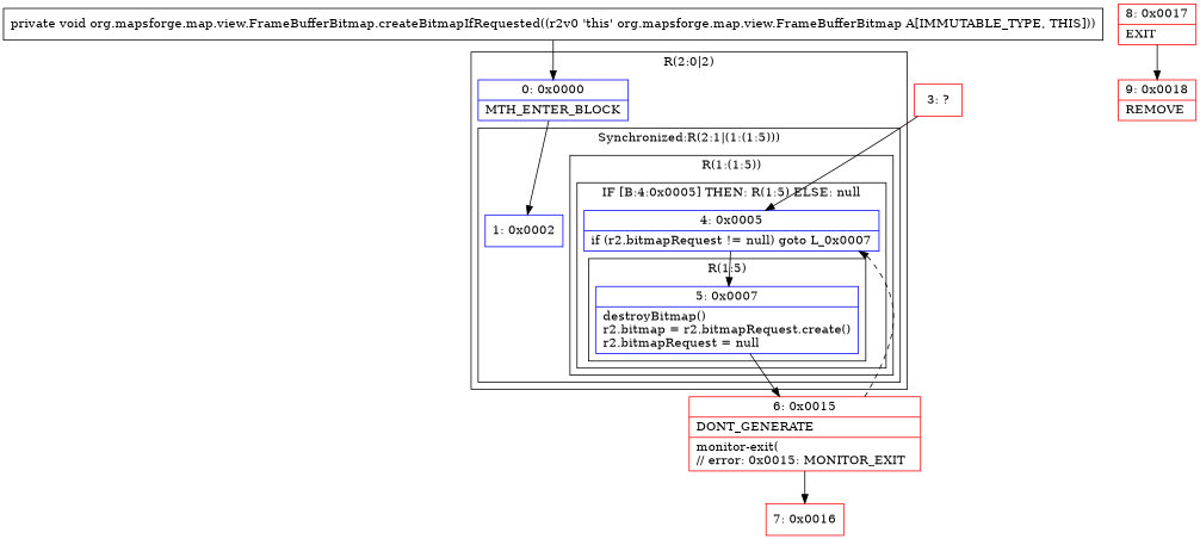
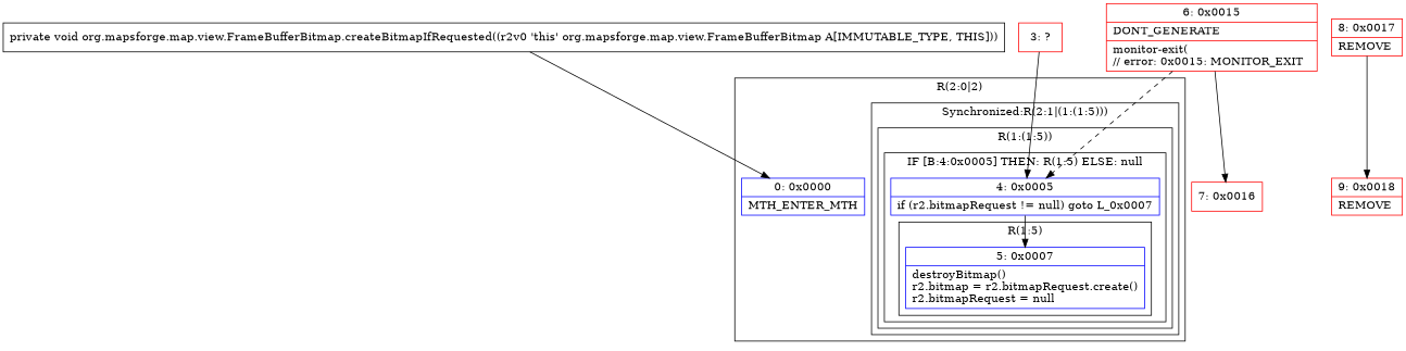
  digraph {
    node [color=red shape=record]
    n1 [color=blue label="{5\:\ 0x0007|destroyBitmap()\lr2.bitmap = r2.bitmapRequest.create()\lr2.bitmapRequest = null\l}"]
    n2 [color=blue label="{4\:\ 0x0005|if (r2.bitmapRequest != null) goto L_0x0007\l}"]
-   n3 [color=blue label="{1\:\ 0x0002}"]
-   n4 [color=blue label="{0\:\ 0x0000|MTH_ENTER_BLOCK\l}"]
+   n4 [color=blue label="{0\:\ 0x0000|MTH_ENTER_MTH\l}"]
    n5 [label="{6\:\ 0x0015|DONT_GENERATE\l|monitor\-exit(\l\/\/ error: 0x0015: MONITOR_EXIT  \l}"]
    n6 [label="{7\:\ 0x0016}"]
    n7 [label="{3\:\ ?}"]
-   n8 [label="{8\:\ 0x0017|EXIT\l}"]
+   n8 [label="{8\:\ 0x0017|REMOVE\l}"]
    n9 [label="{9\:\ 0x0018|REMOVE\l}"]
    n10 [label="{private void org.mapsforge.map.view.FrameBufferBitmap.createBitmapIfRequested((r2v0 'this' org.mapsforge.map.view.FrameBufferBitmap A[IMMUTABLE_TYPE, THIS])) }" color=""]
    subgraph cluster_1 {
      label="R(2:0|2)"
      n4
      subgraph cluster_2 {
        label="Synchronized:R(2:1|(1:(1:5)))"
-       n3
        subgraph cluster_3 {
          label="R(1:(1:5))"
          subgraph cluster_4 {
            label="IF [B:4:0x0005] THEN: R(1:5) ELSE: null"
            n2
            subgraph cluster_5 {
              label="R(1:5)"
              n1
            }
          }
        }
      }
    }
-   n1 -> n5
    n2 -> n1
-   n4 -> n3
    n5 -> n2 [style=dashed]
    n5 -> n6
    n7 -> n2
    n8 -> n9
    n10 -> n4
  }
